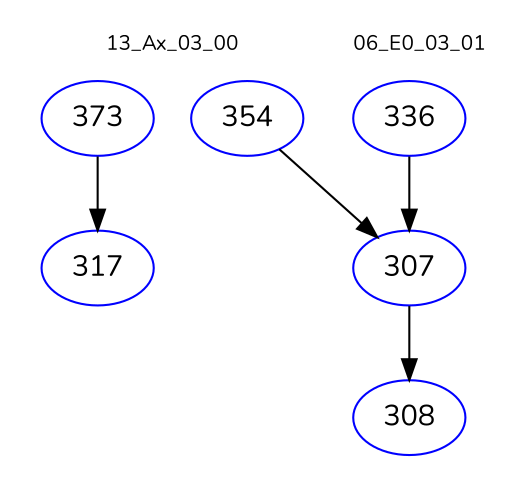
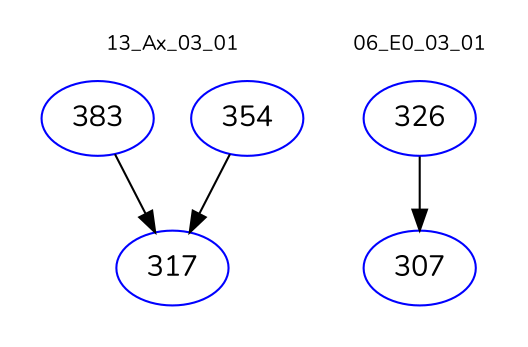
  digraph {
    fontname=Nunito
    node [color=blue fontname=Nunito]
    edge [color=black fontname=Nunito]
    n1 [label=354]
    n2 [label=317]
-   n3 [label=373]
-   n4 [label=336]
+   n3 [label=383]
+   n4 [label=326]
    n5 [label=307]
-   n6 [label=308]
    subgraph cluster_1 {
      color=white
      fontsize=10
-     label="13_Ax_03_00"
+     label="13_Ax_03_01"
      n1
      n2
      n3
    }
    subgraph cluster_2 {
      color=white
      fontsize=10
      label="06_E0_03_01"
      n4
      n5
-     n6
    }
-   n1 -> n5
+   n1 -> n2
    n3 -> n2
    n4 -> n5
-   n5 -> n6
  }
